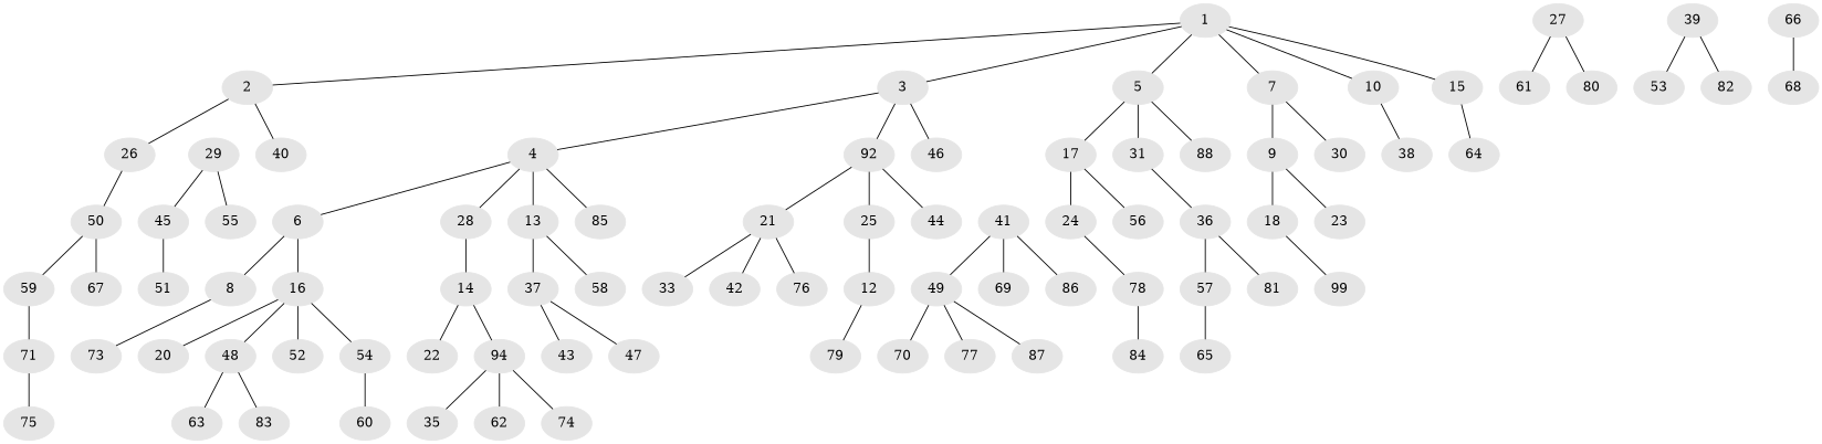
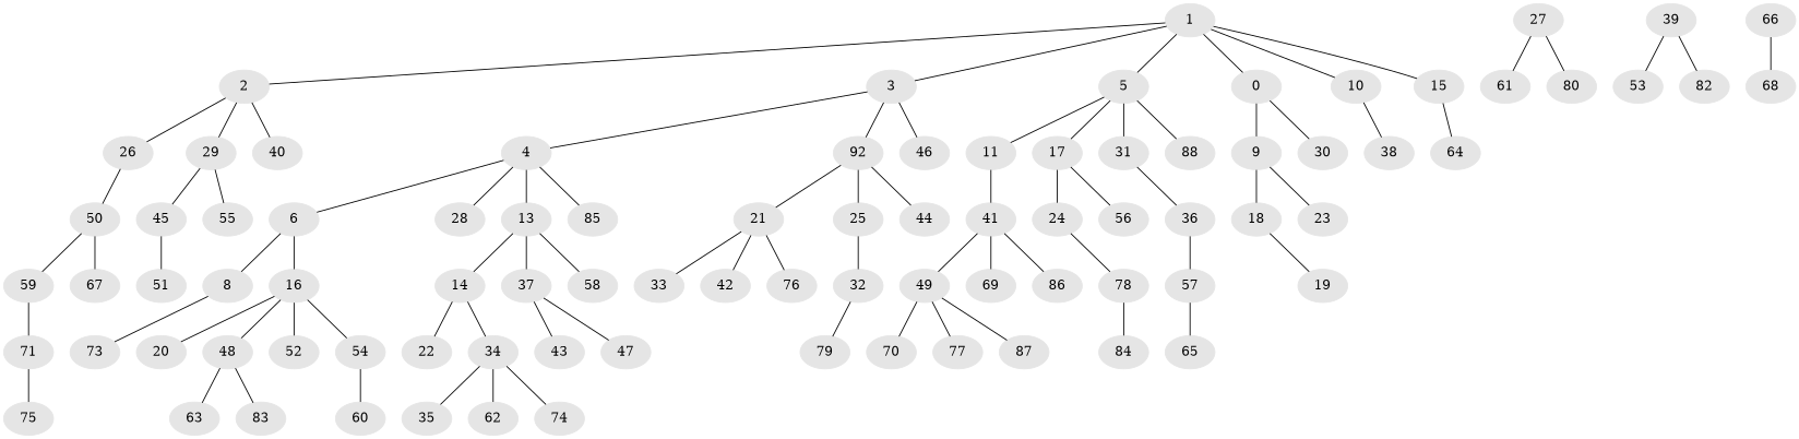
  graph {
    node [color=gray90 style=filled]
    1
    2
    3
    5
-   7
+   7 [label=0]
    10
    15
    26
    29
    40
    4
    n12 [label=92]
    46
+   11
    17
    31
    88
    9
    30
    38
    64
    50
    45
    55
    6
    13
    28
    85
    21
    25
    44
    8
    16
    14
    37
    58
    27
    61
    80
    41
    24
    56
    36
    73
    20
    48
    52
    54
    18
    23
-   19 [label=99]
+   19
    39
    53
    82
    49
    69
    86
    33
    42
    76
-   32 [label=12]
+   32
    22
-   34 [label=94]
+   34
    43
    47
    35
    62
    74
    63
    83
    60
    78
    84
    79
    59
    67
    51
    57
-   81
    66
    68
    65
    70
    77
    87
    71
    75
    1 -- 2
    1 -- 3
    1 -- 5
    1 -- 7
    1 -- 10
    1 -- 15
    2 -- 26
+   2 -- 29
    2 -- 40
    3 -- 4
    3 -- n12
    3 -- 46
+   5 -- 11
    5 -- 17
    5 -- 31
    5 -- 88
    7 -- 9
    7 -- 30
    10 -- 38
    15 -- 64
    26 -- 50
    29 -- 45
    29 -- 55
    4 -- 6
    4 -- 13
    4 -- 28
    4 -- 85
    n12 -- 21
    n12 -- 25
    n12 -- 44
+   11 -- 41
    17 -- 24
    17 -- 56
    31 -- 36
    9 -- 18
    9 -- 23
    50 -- 59
    50 -- 67
    45 -- 51
    6 -- 8
    6 -- 16
-   28 -- 14
+   13 -- 14
    13 -- 37
    13 -- 58
    21 -- 33
    21 -- 42
    21 -- 76
    25 -- 32
    8 -- 73
    16 -- 20
    16 -- 48
    16 -- 52
    16 -- 54
    14 -- 22
    14 -- 34
    37 -- 43
    37 -- 47
    27 -- 61
    27 -- 80
    41 -- 49
    41 -- 69
    41 -- 86
    24 -- 78
    36 -- 57
-   36 -- 81
    48 -- 63
    48 -- 83
    54 -- 60
    18 -- 19
    39 -- 53
    39 -- 82
    49 -- 70
    49 -- 77
    49 -- 87
    32 -- 79
    34 -- 35
    34 -- 62
    34 -- 74
    78 -- 84
    59 -- 71
    57 -- 65
    66 -- 68
    71 -- 75
  }
